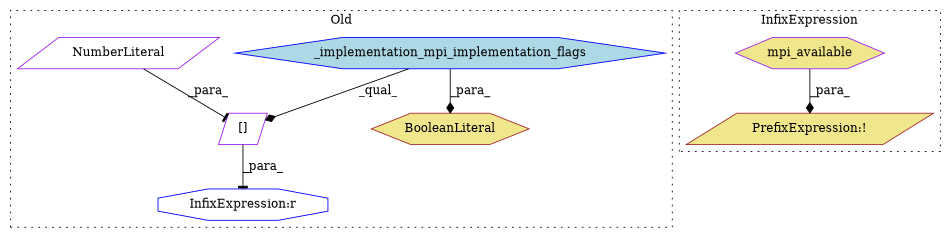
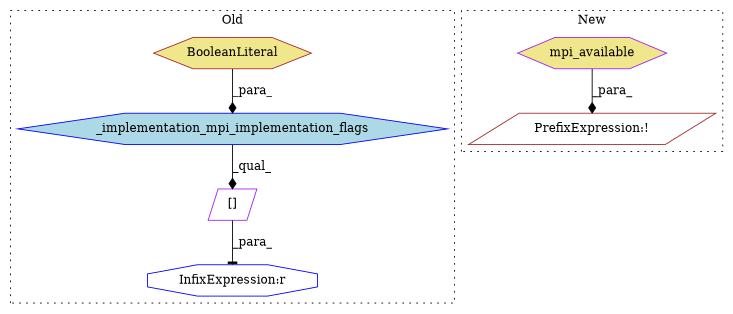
  digraph {
    node [a=32 color=purple fillcolor=white l=1 shape=hexagon style=filled]
    edge [arrowhead=diamond]
    n1 [color=blue fillcolor=lightblue l="30,1" label=_implementation_mpi_implementation_flags s="12164,12199"]
    n2 [a=27 color=blue l=4 label="InfixExpression:r" s=12203 shape=octagon]
    n3 [a=2 l="37,1" label="[]" s="12164,12202" shape=parallelogram]
-   n4 [a=34 label=NumberLiteral s=12201 shape=parallelogram]
    n5 [a=9 color=brown fillcolor=khaki l=5 label=BooleanLiteral s=12194]
    n6 [fillcolor=khaki l=15 label=mpi_available s=17256]
-   n7 [a=38 color=brown fillcolor=khaki label="PrefixExpression:!" s=17255 shape=parallelogram]
+   n7 [a=38 color=brown label="PrefixExpression:!" s=17255 shape=parallelogram]
    subgraph cluster_1 {
      label=Old
      style=dotted
      n1
      n2
      n3
-     n4
      n5
    }
    subgraph cluster_2 {
-     label=InfixExpression
+     label=New
      style=dotted
      n6
      n7
    }
    n1 -> n3 [label=_qual_]
    n3 -> n2 [arrowhead=tee label=_para_]
-   n4 -> n3 [arrowhead=tee label=_para_]
-   n1 -> n5 [label=_para_]
+   n5 -> n1 [label=_para_]
    n6 -> n7 [label=_para_]
  }
